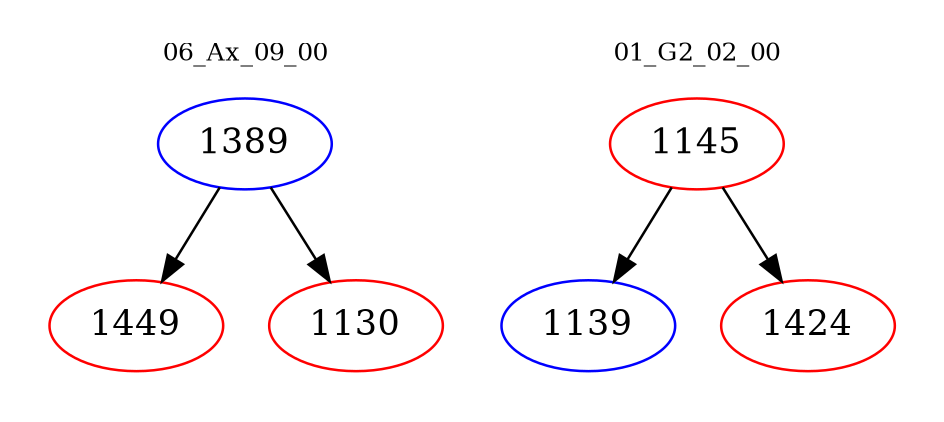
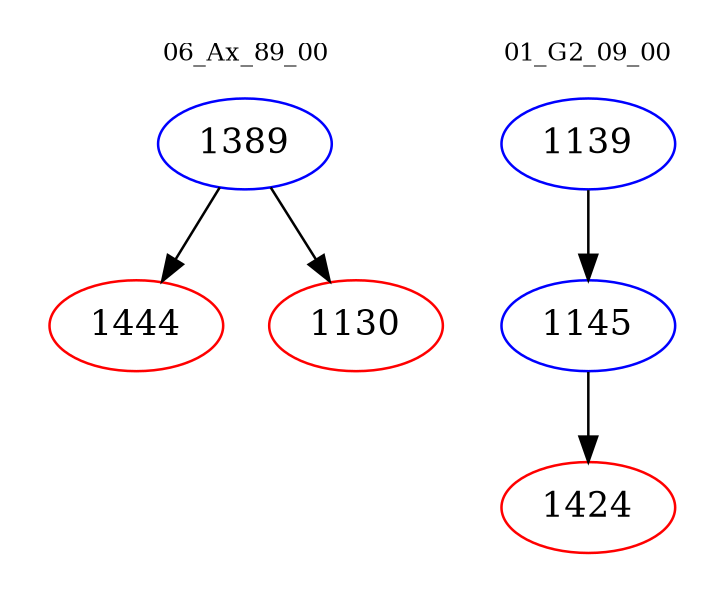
  digraph {
    node [color=blue]
    edge [color=black]
    n1 [label=1389]
-   n2 [color=red label=1449]
+   n2 [color=red label=1444]
    n3 [color=red label=1130]
-   n4 [color=red label=1145]
+   n4 [label=1145]
    n5 [label=1139]
    n6 [color=red label=1424]
    subgraph cluster_1 {
      color=white
      fontsize=10
-     label="06_Ax_09_00"
+     label="06_Ax_89_00"
      n1
      n2
      n3
    }
    subgraph cluster_2 {
      color=white
      fontsize=10
-     label="01_G2_02_00"
+     label="01_G2_09_00"
      n4
      n5
      n6
    }
    n1 -> n2
    n1 -> n3
-   n4 -> n5
+   n5 -> n4
    n4 -> n6
  }
